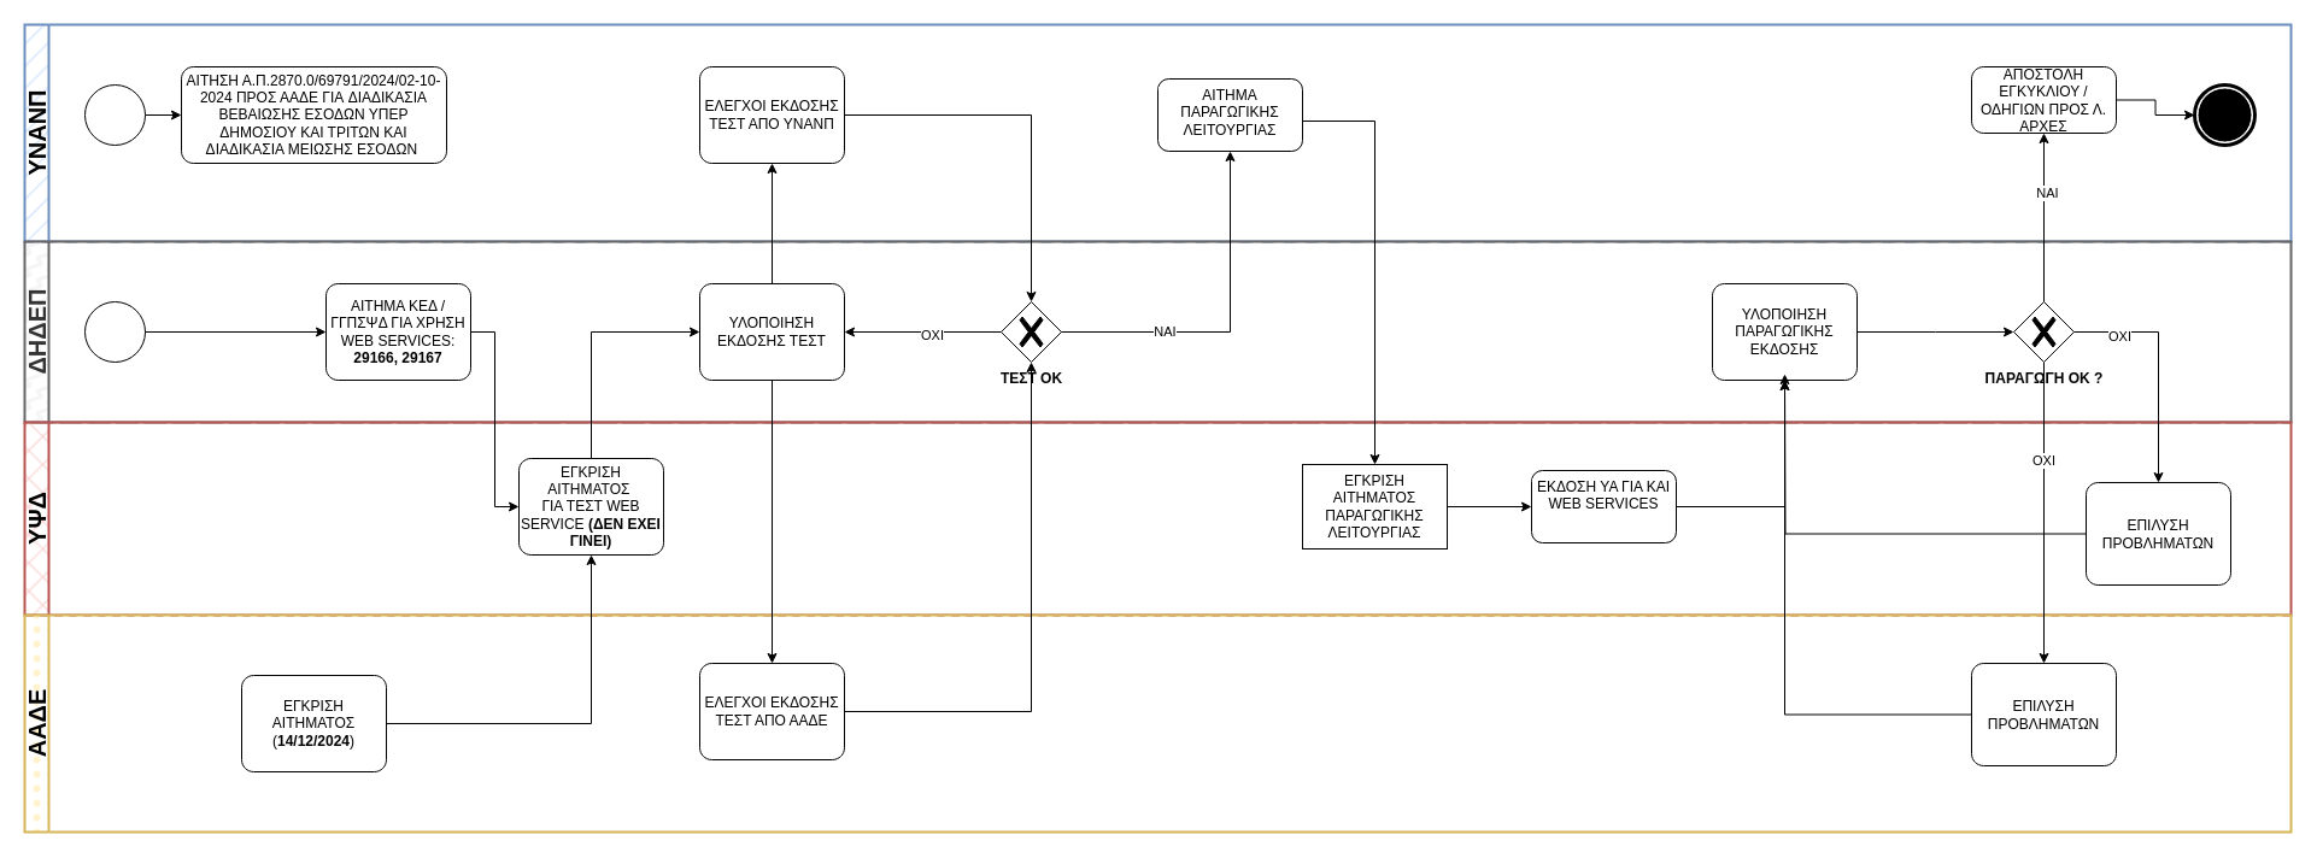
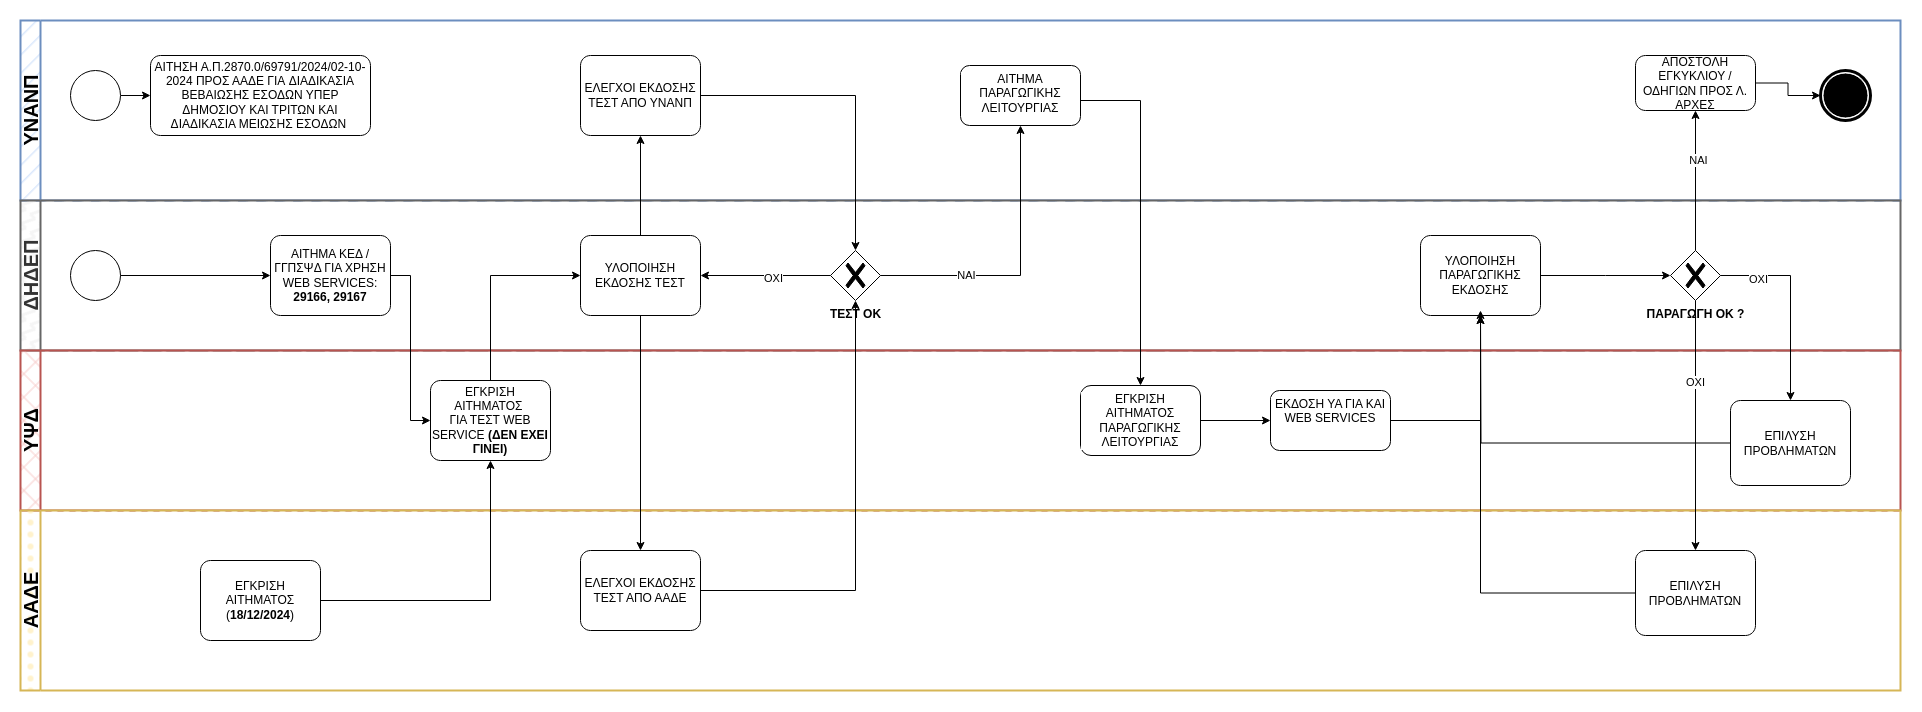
  <mxCell id="0" />
  <mxCell id="1" parent="0" />
  <mxCell id="2" value="&lt;b&gt;&lt;font style=&quot;font-size: 20px;&quot;&gt;ΥΝΑΝΠ&lt;/font&gt;&lt;/b&gt;" style="swimlane;html=1;startSize=20;fontStyle=0;collapsible=0;horizontal=0;swimlaneLine=1;swimlaneFillColor=#ffffff;strokeWidth=2;whiteSpace=wrap;fillColor=#dae8fc;strokeColor=#6c8ebf;fillStyle=hatch;" vertex="1" parent="1"><mxGeometry x="20" y="20" width="1880" height="180" as="geometry" /></mxCell>
  <mxCell id="3" style="edgeStyle=orthogonalEdgeStyle;rounded=0;orthogonalLoop=1;jettySize=auto;html=1;" edge="1" parent="2" source="4" target="5"><mxGeometry relative="1" as="geometry" /></mxCell>
  <mxCell id="4" value="" style="points=[[0.145,0.145,0],[0.5,0,0],[0.855,0.145,0],[1,0.5,0],[0.855,0.855,0],[0.5,1,0],[0.145,0.855,0],[0,0.5,0]];shape=mxgraph.bpmn.event;html=1;verticalLabelPosition=bottom;labelBackgroundColor=#ffffff;verticalAlign=top;align=center;perimeter=ellipsePerimeter;outlineConnect=0;aspect=fixed;outline=standard;symbol=general;" vertex="1" parent="2"><mxGeometry x="50" y="50" width="50" height="50" as="geometry" /></mxCell>
  <mxCell id="5" value="ΑΙΤΗΣΗ Α.Π.2870.0/69791/2024/02-10-2024 ΠΡΟΣ ΑΑΔΕ ΓΙΑ&amp;nbsp;ΔΙΑΔΙΚΑΣΙΑ ΒΕΒΑΙΩΣΗΣ ΕΣΟΔΩΝ ΥΠΕΡ ΔΗΜΟΣΙΟΥ ΚΑΙ ΤΡΙΤΩΝ ΚΑΙ ΔΙΑΔΙΚΑΣΙΑ ΜΕΙΩΣΗΣ ΕΣΟΔΩΝ&amp;nbsp;" style="points=[[0.25,0,0],[0.5,0,0],[0.75,0,0],[1,0.25,0],[1,0.5,0],[1,0.75,0],[0.75,1,0],[0.5,1,0],[0.25,1,0],[0,0.75,0],[0,0.5,0],[0,0.25,0]];shape=mxgraph.bpmn.task;whiteSpace=wrap;rectStyle=rounded;size=10;html=1;container=1;expand=0;collapsible=0;taskMarker=abstract;" vertex="1" parent="2"><mxGeometry x="130" y="35" width="220" height="80" as="geometry" /></mxCell>
  <mxCell id="6" value="ΕΛΕΓΧΟΙ ΕΚΔΟΣΗΣ ΤΕΣΤ ΑΠΟ ΥΝΑΝΠ" style="points=[[0.25,0,0],[0.5,0,0],[0.75,0,0],[1,0.25,0],[1,0.5,0],[1,0.75,0],[0.75,1,0],[0.5,1,0],[0.25,1,0],[0,0.75,0],[0,0.5,0],[0,0.25,0]];shape=mxgraph.bpmn.task;whiteSpace=wrap;rectStyle=rounded;size=10;html=1;container=1;expand=0;collapsible=0;taskMarker=abstract;" vertex="1" parent="2"><mxGeometry x="560" y="35" width="120" height="80" as="geometry" /></mxCell>
  <mxCell id="7" value="ΑΙΤΗΜΑ ΠΑΡΑΓΩΓΙΚΗΣ ΛΕΙΤΟΥΡΓΙΑΣ" style="whiteSpace=wrap;html=1;verticalAlign=top;labelBackgroundColor=#ffffff;rounded=1;glass=0;" vertex="1" parent="2"><mxGeometry x="940" y="45" width="120" height="60" as="geometry" /></mxCell>
  <mxCell id="8" style="edgeStyle=orthogonalEdgeStyle;rounded=0;orthogonalLoop=1;jettySize=auto;html=1;entryX=0;entryY=0.5;entryDx=0;entryDy=0;entryPerimeter=0;" edge="1" parent="2" source="9" target="10"><mxGeometry relative="1" as="geometry"><mxPoint x="1600" y="75" as="targetPoint" /></mxGeometry></mxCell>
  <mxCell id="9" value="ΑΠΟΣΤΟΛΗ ΕΓΚΥΚΛΙΟΥ / ΟΔΗΓΙΩΝ ΠΡΟΣ Λ. ΑΡΧΕΣ" style="points=[[0.25,0,0],[0.5,0,0],[0.75,0,0],[1,0.25,0],[1,0.5,0],[1,0.75,0],[0.75,1,0],[0.5,1,0],[0.25,1,0],[0,0.75,0],[0,0.5,0],[0,0.25,0]];shape=mxgraph.bpmn.task;whiteSpace=wrap;rectStyle=rounded;size=10;html=1;container=1;expand=0;collapsible=0;taskMarker=abstract;" vertex="1" parent="2"><mxGeometry x="1615" y="35" width="120" height="55" as="geometry" /></mxCell>
  <mxCell id="10" value="" style="points=[[0.145,0.145,0],[0.5,0,0],[0.855,0.145,0],[1,0.5,0],[0.855,0.855,0],[0.5,1,0],[0.145,0.855,0],[0,0.5,0]];shape=mxgraph.bpmn.event;html=1;verticalLabelPosition=bottom;labelBackgroundColor=#ffffff;verticalAlign=top;align=center;perimeter=ellipsePerimeter;outlineConnect=0;aspect=fixed;outline=end;symbol=terminate;" vertex="1" parent="2"><mxGeometry x="1800" y="50" width="50" height="50" as="geometry" /></mxCell>
  <mxCell id="11" value="&lt;b&gt;&lt;font style=&quot;font-size: 20px;&quot;&gt;ΔΗΔΕΠ&lt;/font&gt;&lt;/b&gt;" style="swimlane;html=1;startSize=20;fontStyle=0;collapsible=0;horizontal=0;swimlaneLine=1;swimlaneFillColor=#ffffff;strokeWidth=2;whiteSpace=wrap;fillColor=#f5f5f5;fontColor=#333333;strokeColor=#666666;fillStyle=zigzag-line;" vertex="1" parent="1"><mxGeometry x="20" y="200" width="1880" height="150" as="geometry" /></mxCell>
  <mxCell id="12" value="" style="points=[[0.145,0.145,0],[0.5,0,0],[0.855,0.145,0],[1,0.5,0],[0.855,0.855,0],[0.5,1,0],[0.145,0.855,0],[0,0.5,0]];shape=mxgraph.bpmn.event;html=1;verticalLabelPosition=bottom;labelBackgroundColor=#ffffff;verticalAlign=top;align=center;perimeter=ellipsePerimeter;outlineConnect=0;aspect=fixed;outline=standard;symbol=general;" vertex="1" parent="11"><mxGeometry x="50" y="50" width="50" height="50" as="geometry" /></mxCell>
  <mxCell id="13" value="ΑΙΤΗΜΑ ΚΕΔ / ΓΓΠΣΨΔ ΓΙΑ ΧΡΗΣΗ WEB SERVICES: &lt;b&gt;29166, 29167&lt;/b&gt;" style="points=[[0.25,0,0],[0.5,0,0],[0.75,0,0],[1,0.25,0],[1,0.5,0],[1,0.75,0],[0.75,1,0],[0.5,1,0],[0.25,1,0],[0,0.75,0],[0,0.5,0],[0,0.25,0]];shape=mxgraph.bpmn.task;whiteSpace=wrap;rectStyle=rounded;size=10;html=1;container=1;expand=0;collapsible=0;taskMarker=abstract;" vertex="1" parent="11"><mxGeometry x="250" y="35" width="120" height="80" as="geometry" /></mxCell>
  <mxCell id="14" style="edgeStyle=orthogonalEdgeStyle;rounded=0;orthogonalLoop=1;jettySize=auto;html=1;entryX=0;entryY=0.5;entryDx=0;entryDy=0;entryPerimeter=0;" edge="1" parent="11" source="12" target="13"><mxGeometry relative="1" as="geometry" /></mxCell>
  <mxCell id="15" value="ΥΛΟΠΟΙΗΣΗ ΕΚΔΟΣΗΣ ΤΕΣΤ" style="points=[[0.25,0,0],[0.5,0,0],[0.75,0,0],[1,0.25,0],[1,0.5,0],[1,0.75,0],[0.75,1,0],[0.5,1,0],[0.25,1,0],[0,0.75,0],[0,0.5,0],[0,0.25,0]];shape=mxgraph.bpmn.task;whiteSpace=wrap;rectStyle=rounded;size=10;html=1;container=1;expand=0;collapsible=0;taskMarker=abstract;" vertex="1" parent="11"><mxGeometry x="560" y="35" width="120" height="80" as="geometry" /></mxCell>
  <mxCell id="16" value="&lt;b&gt;ΤΕΣΤ ΟΚ&lt;/b&gt;" style="points=[[0.25,0.25,0],[0.5,0,0],[0.75,0.25,0],[1,0.5,0],[0.75,0.75,0],[0.5,1,0],[0.25,0.75,0],[0,0.5,0]];shape=mxgraph.bpmn.gateway2;html=1;verticalLabelPosition=bottom;labelBackgroundColor=#ffffff;verticalAlign=top;align=center;perimeter=rhombusPerimeter;outlineConnect=0;outline=none;symbol=none;gwType=exclusive;" vertex="1" parent="11"><mxGeometry x="810" y="50" width="50" height="50" as="geometry" /></mxCell>
  <mxCell id="17" style="edgeStyle=orthogonalEdgeStyle;rounded=0;orthogonalLoop=1;jettySize=auto;html=1;entryX=1;entryY=0.5;entryDx=0;entryDy=0;entryPerimeter=0;" edge="1" parent="11" source="16" target="15"><mxGeometry relative="1" as="geometry"><mxPoint x="840" y="75" as="targetPoint" /><Array as="points"><mxPoint x="850" y="75" /><mxPoint x="850" y="75" /></Array></mxGeometry></mxCell>
  <mxCell id="18" value="ΟΧΙ" style="edgeLabel;html=1;align=center;verticalAlign=middle;resizable=0;points=[];" vertex="1" connectable="0" parent="17"><mxGeometry x="-0.101" y="2" relative="1" as="geometry"><mxPoint as="offset" /></mxGeometry></mxCell>
  <mxCell id="19" style="edgeStyle=orthogonalEdgeStyle;rounded=0;orthogonalLoop=1;jettySize=auto;html=1;" edge="1" parent="11" source="20"><mxGeometry relative="1" as="geometry"><mxPoint x="1650" y="75" as="targetPoint" /></mxGeometry></mxCell>
  <mxCell id="20" value="ΥΛΟΠΟΙΗΣΗ ΠΑΡΑΓΩΓΙΚΗΣ ΕΚΔΟΣΗΣ" style="points=[[0.25,0,0],[0.5,0,0],[0.75,0,0],[1,0.25,0],[1,0.5,0],[1,0.75,0],[0.75,1,0],[0.5,1,0],[0.25,1,0],[0,0.75,0],[0,0.5,0],[0,0.25,0]];shape=mxgraph.bpmn.task;whiteSpace=wrap;rectStyle=rounded;size=10;html=1;container=1;expand=0;collapsible=0;taskMarker=abstract;" vertex="1" parent="11"><mxGeometry x="1400" y="35" width="120" height="80" as="geometry" /></mxCell>
  <mxCell id="21" value="&lt;b&gt;ΠΑΡΑΓΩΓΗ ΟΚ ?&lt;/b&gt;&lt;div&gt;&lt;b&gt;&lt;br&gt;&lt;/b&gt;&lt;/div&gt;" style="points=[[0.25,0.25,0],[0.5,0,0],[0.75,0.25,0],[1,0.5,0],[0.75,0.75,0],[0.5,1,0],[0.25,0.75,0],[0,0.5,0]];shape=mxgraph.bpmn.gateway2;html=1;verticalLabelPosition=bottom;labelBackgroundColor=#ffffff;verticalAlign=top;align=center;perimeter=rhombusPerimeter;outlineConnect=0;outline=none;symbol=none;gwType=exclusive;" vertex="1" parent="11"><mxGeometry x="1650" y="50" width="50" height="50" as="geometry" /></mxCell>
  <mxCell id="22" value="&lt;b&gt;&lt;font style=&quot;font-size: 20px;&quot;&gt;ΥΨΔ&lt;/font&gt;&lt;/b&gt;" style="swimlane;html=1;startSize=20;fontStyle=0;collapsible=0;horizontal=0;swimlaneLine=1;swimlaneFillColor=#ffffff;strokeWidth=2;whiteSpace=wrap;fillColor=#f8cecc;strokeColor=#b85450;gradientColor=none;fillStyle=cross-hatch;" vertex="1" parent="1"><mxGeometry x="20" y="350" width="1880" height="160" as="geometry" /></mxCell>
  <mxCell id="23" value="ΕΓΚΡΙΣΗ ΑΙΤΗΜΑΤΟΣ&amp;nbsp;&lt;div&gt;ΓΙΑ ΤΕΣΤ&amp;nbsp;&lt;span style=&quot;background-color: transparent; color: light-dark(rgb(0, 0, 0), rgb(255, 255, 255));&quot;&gt;WEB SERVICE &lt;b&gt;(ΔΕΝ ΕΧΕΙ ΓΙΝΕΙ)&lt;/b&gt;&lt;/span&gt;&lt;/div&gt;" style="points=[[0.25,0,0],[0.5,0,0],[0.75,0,0],[1,0.25,0],[1,0.5,0],[1,0.75,0],[0.75,1,0],[0.5,1,0],[0.25,1,0],[0,0.75,0],[0,0.5,0],[0,0.25,0]];shape=mxgraph.bpmn.task;whiteSpace=wrap;rectStyle=rounded;size=10;html=1;container=1;expand=0;collapsible=0;taskMarker=abstract;" vertex="1" parent="22"><mxGeometry x="410" y="30" width="120" height="80" as="geometry" /></mxCell>
  <mxCell id="24" value="" style="edgeStyle=orthogonalEdgeStyle;rounded=0;orthogonalLoop=1;jettySize=auto;html=1;" edge="1" parent="22" source="25" target="26"><mxGeometry relative="1" as="geometry" /></mxCell>
- <mxCell id="25" value="ΕΓΚΡΙΣΗ ΑΙΤΗΜΑΤΟΣ ΠΑΡΑΓΩΓΙΚΗΣ ΛΕΙΤΟΥΡΓΙΑΣ" style="whiteSpace=wrap;html=1;verticalAlign=top;labelBackgroundColor=#ffffff;rounded=0;" vertex="1" parent="22"><mxGeometry x="1060" y="35" width="120" height="70" as="geometry" /></mxCell>
+ <mxCell id="25" value="ΕΓΚΡΙΣΗ ΑΙΤΗΜΑΤΟΣ ΠΑΡΑΓΩΓΙΚΗΣ ΛΕΙΤΟΥΡΓΙΑΣ" style="whiteSpace=wrap;html=1;verticalAlign=top;labelBackgroundColor=#ffffff;rounded=1;" vertex="1" parent="22"><mxGeometry x="1060" y="35" width="120" height="70" as="geometry" /></mxCell>
  <mxCell id="26" value="ΕΚΔΟΣΗ ΥΑ ΓΙΑ ΚΑΙ WEB SERVICES" style="whiteSpace=wrap;html=1;verticalAlign=top;labelBackgroundColor=#ffffff;rounded=1;" vertex="1" parent="22"><mxGeometry x="1250" y="40" width="120" height="60" as="geometry" /></mxCell>
  <mxCell id="27" style="edgeStyle=orthogonalEdgeStyle;rounded=0;orthogonalLoop=1;jettySize=auto;html=1;" edge="1" parent="22" source="28"><mxGeometry relative="1" as="geometry"><mxPoint x="1460" y="-40" as="targetPoint" /></mxGeometry></mxCell>
  <mxCell id="28" value="ΕΠΙΛΥΣΗ ΠΡΟΒΛΗΜΑΤΩΝ" style="points=[[0.25,0,0],[0.5,0,0],[0.75,0,0],[1,0.25,0],[1,0.5,0],[1,0.75,0],[0.75,1,0],[0.5,1,0],[0.25,1,0],[0,0.75,0],[0,0.5,0],[0,0.25,0]];shape=mxgraph.bpmn.task;whiteSpace=wrap;rectStyle=rounded;size=10;html=1;container=1;expand=0;collapsible=0;taskMarker=abstract;" vertex="1" parent="22"><mxGeometry x="1710" y="50" width="120" height="85" as="geometry" /></mxCell>
  <mxCell id="29" value="&lt;b&gt;&lt;font style=&quot;font-size: 20px;&quot;&gt;ΑΑΔΕ&lt;/font&gt;&lt;/b&gt;" style="swimlane;html=1;startSize=20;fontStyle=0;collapsible=0;horizontal=0;swimlaneLine=1;swimlaneFillColor=#ffffff;strokeWidth=2;whiteSpace=wrap;fillColor=#fff2cc;strokeColor=#d6b656;fillStyle=dots;" vertex="1" parent="1"><mxGeometry x="20" y="510" width="1880" height="180" as="geometry" /></mxCell>
- <mxCell id="30" value="ΕΓΚΡΙΣΗ ΑΙΤΗΜΑΤΟΣ (&lt;b&gt;14/12/2024&lt;/b&gt;)" style="points=[[0.25,0,0],[0.5,0,0],[0.75,0,0],[1,0.25,0],[1,0.5,0],[1,0.75,0],[0.75,1,0],[0.5,1,0],[0.25,1,0],[0,0.75,0],[0,0.5,0],[0,0.25,0]];shape=mxgraph.bpmn.task;whiteSpace=wrap;rectStyle=rounded;size=10;html=1;container=1;expand=0;collapsible=0;taskMarker=abstract;" vertex="1" parent="29"><mxGeometry x="180" y="50" width="120" height="80" as="geometry" /></mxCell>
+ <mxCell id="30" value="ΕΓΚΡΙΣΗ ΑΙΤΗΜΑΤΟΣ (&lt;b&gt;18/12/2024&lt;/b&gt;)" style="points=[[0.25,0,0],[0.5,0,0],[0.75,0,0],[1,0.25,0],[1,0.5,0],[1,0.75,0],[0.75,1,0],[0.5,1,0],[0.25,1,0],[0,0.75,0],[0,0.5,0],[0,0.25,0]];shape=mxgraph.bpmn.task;whiteSpace=wrap;rectStyle=rounded;size=10;html=1;container=1;expand=0;collapsible=0;taskMarker=abstract;" vertex="1" parent="29"><mxGeometry x="180" y="50" width="120" height="80" as="geometry" /></mxCell>
  <mxCell id="31" value="ΕΛΕΓΧΟΙ ΕΚΔΟΣΗΣ ΤΕΣΤ ΑΠΟ ΑΑΔΕ" style="points=[[0.25,0,0],[0.5,0,0],[0.75,0,0],[1,0.25,0],[1,0.5,0],[1,0.75,0],[0.75,1,0],[0.5,1,0],[0.25,1,0],[0,0.75,0],[0,0.5,0],[0,0.25,0]];shape=mxgraph.bpmn.task;whiteSpace=wrap;rectStyle=rounded;size=10;html=1;container=1;expand=0;collapsible=0;taskMarker=abstract;" vertex="1" parent="29"><mxGeometry x="560" y="40" width="120" height="80" as="geometry" /></mxCell>
  <mxCell id="32" value="ΕΠΙΛΥΣΗ ΠΡΟΒΛΗΜΑΤΩΝ" style="points=[[0.25,0,0],[0.5,0,0],[0.75,0,0],[1,0.25,0],[1,0.5,0],[1,0.75,0],[0.75,1,0],[0.5,1,0],[0.25,1,0],[0,0.75,0],[0,0.5,0],[0,0.25,0]];shape=mxgraph.bpmn.task;whiteSpace=wrap;rectStyle=rounded;size=10;html=1;container=1;expand=0;collapsible=0;taskMarker=abstract;" vertex="1" parent="29"><mxGeometry x="1615" y="40" width="120" height="85" as="geometry" /></mxCell>
  <mxCell id="33" value="" style="edgeStyle=orthogonalEdgeStyle;rounded=0;orthogonalLoop=1;jettySize=auto;html=1;" edge="1" parent="1" source="30" target="23"><mxGeometry relative="1" as="geometry" /></mxCell>
  <mxCell id="34" style="edgeStyle=orthogonalEdgeStyle;rounded=0;orthogonalLoop=1;jettySize=auto;html=1;entryX=0;entryY=0.5;entryDx=0;entryDy=0;entryPerimeter=0;" edge="1" parent="1" source="13" target="23"><mxGeometry relative="1" as="geometry" /></mxCell>
  <mxCell id="35" value="" style="edgeStyle=orthogonalEdgeStyle;rounded=0;orthogonalLoop=1;jettySize=auto;html=1;" edge="1" parent="1" source="23" target="15"><mxGeometry relative="1" as="geometry"><Array as="points"><mxPoint x="490" y="275" /></Array></mxGeometry></mxCell>
  <mxCell id="36" value="" style="edgeStyle=orthogonalEdgeStyle;rounded=0;orthogonalLoop=1;jettySize=auto;html=1;" edge="1" parent="1" source="15" target="31"><mxGeometry relative="1" as="geometry" /></mxCell>
  <mxCell id="37" style="edgeStyle=orthogonalEdgeStyle;rounded=0;orthogonalLoop=1;jettySize=auto;html=1;entryX=0.5;entryY=1;entryDx=0;entryDy=0;entryPerimeter=0;" edge="1" parent="1" source="15" target="6"><mxGeometry relative="1" as="geometry"><mxPoint x="740" y="170" as="targetPoint" /></mxGeometry></mxCell>
  <mxCell id="38" value="" style="edgeStyle=orthogonalEdgeStyle;rounded=0;orthogonalLoop=1;jettySize=auto;html=1;entryX=0.5;entryY=1;entryDx=0;entryDy=0;" edge="1" parent="1" source="16" target="7"><mxGeometry relative="1" as="geometry"><mxPoint x="1025" y="275" as="targetPoint" /></mxGeometry></mxCell>
  <mxCell id="39" value="ΝΑΙ" style="edgeLabel;html=1;align=center;verticalAlign=middle;resizable=0;points=[];" vertex="1" connectable="0" parent="38"><mxGeometry x="-0.417" y="1" relative="1" as="geometry"><mxPoint as="offset" /></mxGeometry></mxCell>
  <mxCell id="40" style="edgeStyle=orthogonalEdgeStyle;rounded=0;orthogonalLoop=1;jettySize=auto;html=1;entryX=0.5;entryY=0;entryDx=0;entryDy=0;entryPerimeter=0;" edge="1" parent="1" source="6" target="16"><mxGeometry relative="1" as="geometry" /></mxCell>
  <mxCell id="41" style="edgeStyle=orthogonalEdgeStyle;rounded=0;orthogonalLoop=1;jettySize=auto;html=1;entryX=0.5;entryY=1;entryDx=0;entryDy=0;entryPerimeter=0;" edge="1" parent="1" source="31" target="16"><mxGeometry relative="1" as="geometry" /></mxCell>
  <mxCell id="42" value="" style="edgeStyle=orthogonalEdgeStyle;rounded=0;orthogonalLoop=1;jettySize=auto;html=1;" edge="1" parent="1" source="7" target="25"><mxGeometry relative="1" as="geometry"><Array as="points"><mxPoint x="1140" y="100" /></Array></mxGeometry></mxCell>
  <mxCell id="43" style="edgeStyle=orthogonalEdgeStyle;rounded=0;orthogonalLoop=1;jettySize=auto;html=1;entryX=0.5;entryY=1;entryDx=0;entryDy=0;entryPerimeter=0;" edge="1" parent="1" source="26" target="20"><mxGeometry relative="1" as="geometry"><mxPoint x="1570" y="300" as="targetPoint" /></mxGeometry></mxCell>
  <mxCell id="44" style="edgeStyle=orthogonalEdgeStyle;rounded=0;orthogonalLoop=1;jettySize=auto;html=1;entryX=0.5;entryY=1;entryDx=0;entryDy=0;entryPerimeter=0;" edge="1" parent="1" source="21" target="9"><mxGeometry relative="1" as="geometry" /></mxCell>
  <mxCell id="45" value="ΝΑΙ" style="edgeLabel;html=1;align=center;verticalAlign=middle;resizable=0;points=[];" vertex="1" connectable="0" parent="44"><mxGeometry x="0.305" y="-2" relative="1" as="geometry"><mxPoint as="offset" /></mxGeometry></mxCell>
  <mxCell id="46" style="edgeStyle=orthogonalEdgeStyle;rounded=0;orthogonalLoop=1;jettySize=auto;html=1;entryX=0.5;entryY=0;entryDx=0;entryDy=0;entryPerimeter=0;" edge="1" parent="1" source="21" target="28"><mxGeometry relative="1" as="geometry" /></mxCell>
  <mxCell id="47" value="ΟΧΙ" style="edgeLabel;html=1;align=center;verticalAlign=middle;resizable=0;points=[];" vertex="1" connectable="0" parent="46"><mxGeometry x="-0.619" y="-3" relative="1" as="geometry"><mxPoint as="offset" /></mxGeometry></mxCell>
  <mxCell id="48" style="edgeStyle=orthogonalEdgeStyle;rounded=0;orthogonalLoop=1;jettySize=auto;html=1;" edge="1" parent="1" source="32" target="20"><mxGeometry relative="1" as="geometry" /></mxCell>
  <mxCell id="49" style="edgeStyle=orthogonalEdgeStyle;rounded=0;orthogonalLoop=1;jettySize=auto;html=1;entryX=0.5;entryY=0;entryDx=0;entryDy=0;entryPerimeter=0;" edge="1" parent="1" source="21" target="32"><mxGeometry relative="1" as="geometry" /></mxCell>
  <mxCell id="50" value="ΟΧΙ" style="edgeLabel;html=1;align=center;verticalAlign=middle;resizable=0;points=[];" vertex="1" connectable="0" parent="49"><mxGeometry x="-0.353" y="-1" relative="1" as="geometry"><mxPoint as="offset" /></mxGeometry></mxCell>
